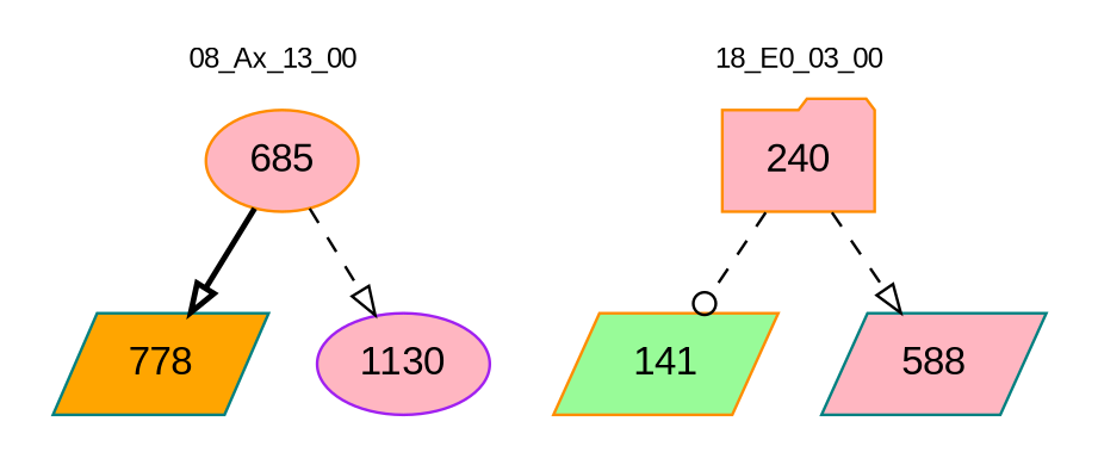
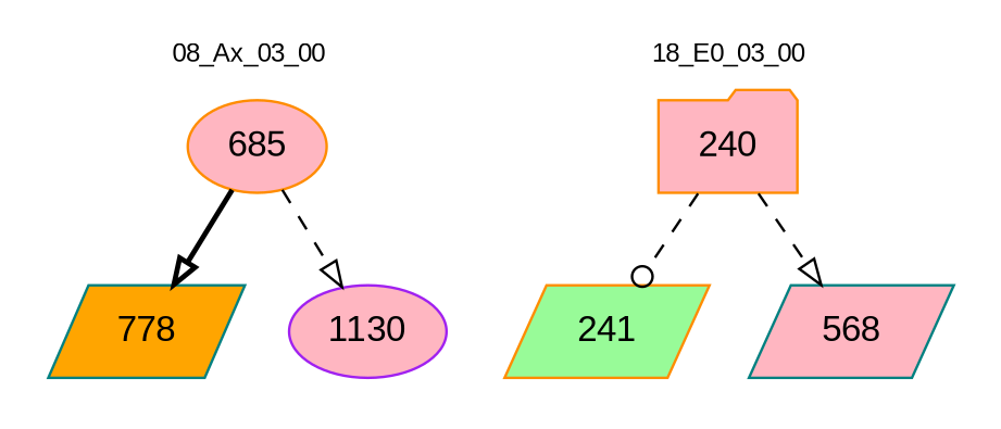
  digraph {
    fontname="Liberation Sans"
    node [color=darkorange fillcolor=lightpink fontname="Liberation Sans" shape=parallelogram style=filled]
    edge [arrowhead=onormal color=black fontname="Liberation Sans" style=dashed]
    n1 [label=685 shape=ellipse]
    n2 [color=teal fillcolor=orange label=778]
    n3 [color=purple label=1130 shape=ellipse]
    n4 [label=240 shape=folder]
-   n5 [fillcolor=palegreen label=141]
-   n6 [color=teal label=588]
+   n5 [fillcolor=palegreen label=241]
+   n6 [color=teal label=568]
    subgraph cluster_1 {
      color=white
      fontsize=10
-     label="08_Ax_13_00"
+     label="08_Ax_03_00"
      n1
      n2
      n3
    }
    subgraph cluster_2 {
      color=white
      fontsize=10
      label="18_E0_03_00"
      n4
      n5
      n6
    }
    n1 -> n2 [style=bold]
    n1 -> n3
    n4 -> n5 [arrowhead=odot]
    n4 -> n6
  }
